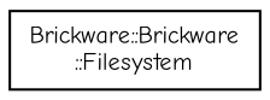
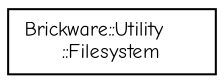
  digraph {
    rankdir=LR
    fontname="Comic Neue"
-   n1 [color=black fillcolor=white fontname="Comic Neue" fontsize=10 height=0.2 label="Brickware::Brickware\l::Filesystem" shape=record style=filled width=0.4]
+   n1 [color=black fillcolor=white fontname="Comic Neue" fontsize=10 height=0.2 label="Brickware::Utility\l::Filesystem" shape=record style=filled width=0.4]
  }
